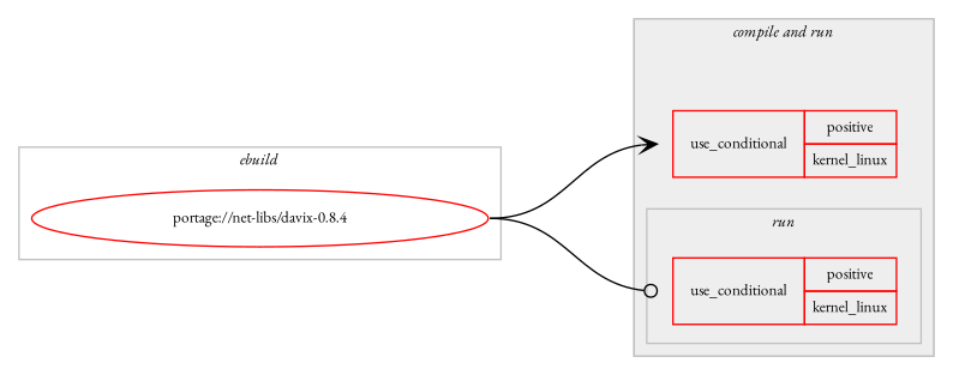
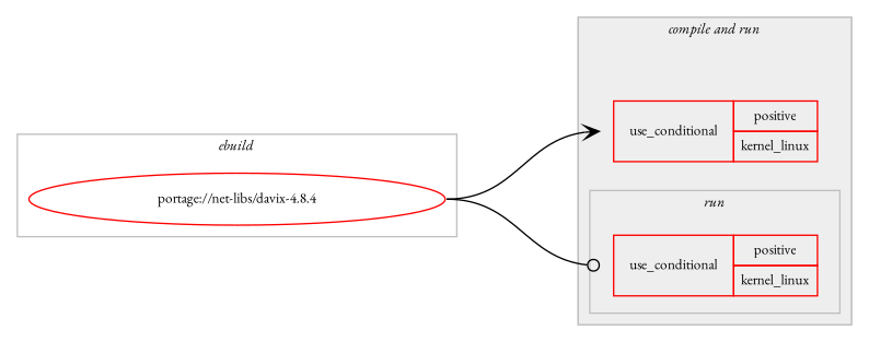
  digraph {
    compound=true
    concentrate=true
    fontname="EB Garamond"
    fontsize=10
    newrank=true
    rankdir=LR
    ranksep=1.5
    node [color=red fontname="EB Garamond" fontsize=10 shape=none]
    edge [headport=w style=solid tailport=e weight=20 fontname="EB Garamond"]
-   n1 [label="portage://net-libs/davix-0.8.4" width=4 shape=""]
+   n1 [label="portage://net-libs/davix-4.8.4" width=4 shape=""]
    n2 [label=<<TABLE BORDER="0" CELLBORDER="1" CELLSPACING="0" CELLPADDING="4"><TR><TD ROWSPAN="3" CELLPADDING="10">use_conditional</TD></TR><TR><TD>positive</TD></TR><TR><TD>kernel_linux</TD></TR></TABLE>>]
    n3 [label=<<TABLE BORDER="0" CELLBORDER="1" CELLSPACING="0" CELLPADDING="4"><TR><TD ROWSPAN="3" CELLPADDING="10">use_conditional</TD></TR><TR><TD>positive</TD></TR><TR><TD>kernel_linux</TD></TR></TABLE>>]
    subgraph cluster_1 {
      color=gray
      label=<<i>ebuild</i>>
      rank=same
      n1
    }
    subgraph cluster_2 {
      color=gray
      label=<<i>dependencies</i>>
      subgraph cluster_3 {
        color=gray
        fillcolor="#eeeeee"
        label=<<i>compile</i>>
        style=filled
        subgraph sub_4 {
          color=gray
          fillcolor="#eeeeee"
          label=<<i>compile</i>>
          style=filled
          n2
        }
      }
      subgraph cluster_5 {
        color=gray
        fillcolor="#eeeeee"
        label=<<i>compile and run</i>>
        style=filled
      }
      subgraph cluster_6 {
        color=gray
        fillcolor="#eeeeee"
        label=<<i>run</i>>
        style=filled
        subgraph sub_7 {
          color=gray
          fillcolor="#eeeeee"
          label=<<i>run</i>>
          style=filled
          n3
        }
      }
    }
    subgraph cluster_8 {
      color=gray
      label=<<i>candidates</i>>
      rank=same
    }
    n1 -> n2 [arrowhead=vee]
    n1 -> n3 [arrowhead=odot]
  }
